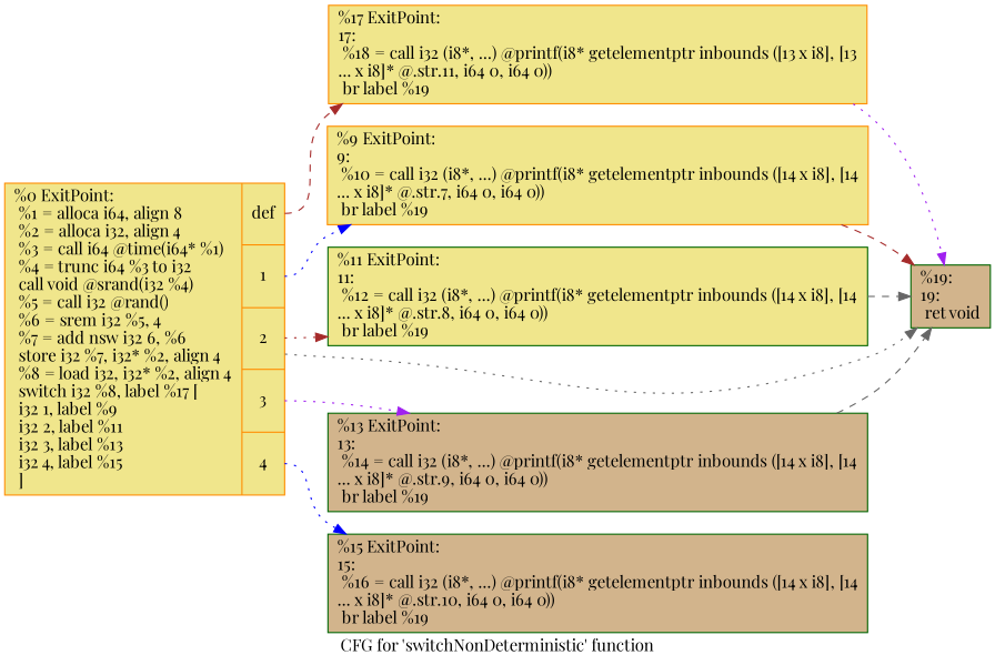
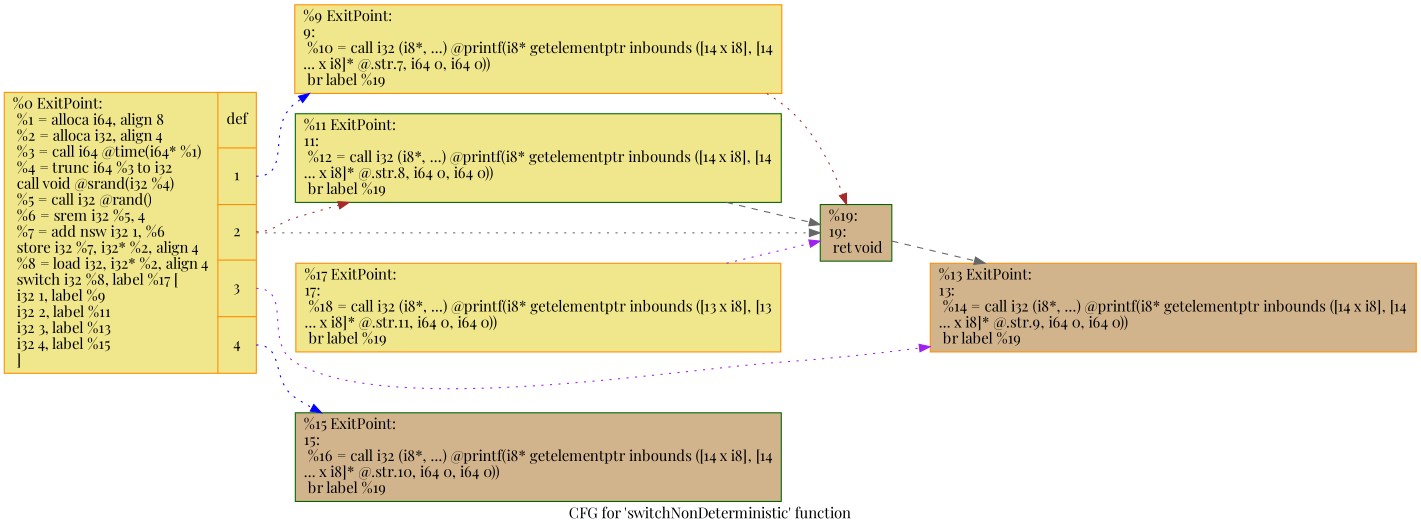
  digraph {
    fontname="Playfair Display"
    label="CFG for 'switchNonDeterministic' function"
    rankdir=LR
    node [color=darkgreen fillcolor=khaki fontname="Playfair Display" shape=record style=filled]
    edge [color=brown fontname="Playfair Display" style=dotted]
-   n1 [color=darkorange label="{%0 ExitPoint:\l  %1 = alloca i64, align 8\l  %2 = alloca i32, align 4\l  %3 = call i64 @time(i64* %1)\l  %4 = trunc i64 %3 to i32\l  call void @srand(i32 %4)\l  %5 = call i32 @rand()\l  %6 = srem i32 %5, 4\l  %7 = add nsw i32 6, %6\l  store i32 %7, i32* %2, align 4\l  %8 = load i32, i32* %2, align 4\l  switch i32 %8, label %17 [\l    i32 1, label %9\l    i32 2, label %11\l    i32 3, label %13\l    i32 4, label %15\l  ]\l|{<s0>def|<s1>1|<s2>2|<s3>3|<s4>4}}"]
+   n1 [color=darkorange label="{%0 ExitPoint:\l  %1 = alloca i64, align 8\l  %2 = alloca i32, align 4\l  %3 = call i64 @time(i64* %1)\l  %4 = trunc i64 %3 to i32\l  call void @srand(i32 %4)\l  %5 = call i32 @rand()\l  %6 = srem i32 %5, 4\l  %7 = add nsw i32 1, %6\l  store i32 %7, i32* %2, align 4\l  %8 = load i32, i32* %2, align 4\l  switch i32 %8, label %17 [\l    i32 1, label %9\l    i32 2, label %11\l    i32 3, label %13\l    i32 4, label %15\l  ]\l|{<s0>def|<s1>1|<s2>2|<s3>3|<s4>4}}"]
    n2 [color=darkorange label="{%17 ExitPoint:\l17:                                               \l  %18 = call i32 (i8*, ...) @printf(i8* getelementptr inbounds ([13 x i8], [13\l... x i8]* @.str.11, i64 0, i64 0))\l  br label %19\l}"]
    n3 [color=darkorange label="{%9 ExitPoint:\l9:                                                \l  %10 = call i32 (i8*, ...) @printf(i8* getelementptr inbounds ([14 x i8], [14\l... x i8]* @.str.7, i64 0, i64 0))\l  br label %19\l}"]
    n4 [label="{%11 ExitPoint:\l11:                                               \l  %12 = call i32 (i8*, ...) @printf(i8* getelementptr inbounds ([14 x i8], [14\l... x i8]* @.str.8, i64 0, i64 0))\l  br label %19\l}"]
-   n5 [fillcolor=tan label="{%13 ExitPoint:\l13:                                               \l  %14 = call i32 (i8*, ...) @printf(i8* getelementptr inbounds ([14 x i8], [14\l... x i8]* @.str.9, i64 0, i64 0))\l  br label %19\l}"]
+   n5 [color=darkorange fillcolor=tan label="{%13 ExitPoint:\l13:                                               \l  %14 = call i32 (i8*, ...) @printf(i8* getelementptr inbounds ([14 x i8], [14\l... x i8]* @.str.9, i64 0, i64 0))\l  br label %19\l}"]
    n6 [fillcolor=tan label="{%15 ExitPoint:\l15:                                               \l  %16 = call i32 (i8*, ...) @printf(i8* getelementptr inbounds ([14 x i8], [14\l... x i8]* @.str.10, i64 0, i64 0))\l  br label %19\l}"]
    n7 [fillcolor=tan label="{%19:\l19:                                               \l  ret void\l}"]
-   n1 -> n2 [style=dashed tailport=s0]
    n1 -> n3 [color=blue tailport=s1]
    n1 -> n4 [tailport=s2]
    n1 -> n5 [color=purple tailport=s3]
    n1 -> n6 [color=blue tailport=s4]
    n1 -> n7 [color=gray40]
    n2 -> n7 [color=purple]
-   n3 -> n7 [style=dashed]
+   n3 -> n7
    n4 -> n7 [color=gray40 style=dashed]
-   n5 -> n7 [color=gray40 style=dashed]
+   n7 -> n5 [color=gray40 style=dashed]
  }
